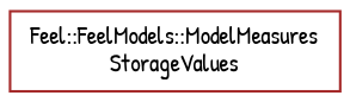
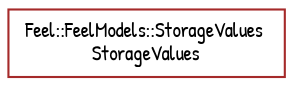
  digraph {
    rankdir=TB
    fontname="Patrick Hand"
-   n1 [color=brown fillcolor=white fontname="Patrick Hand" fontsize=10 height=0.2 label="Feel::FeelModels::ModelMeasures\lStorageValues" shape=record style=filled width=0.4]
+   n1 [color=brown fillcolor=white fontname="Patrick Hand" fontsize=10 height=0.2 label="Feel::FeelModels::StorageValues\lStorageValues" shape=record style=filled width=0.4]
  }
